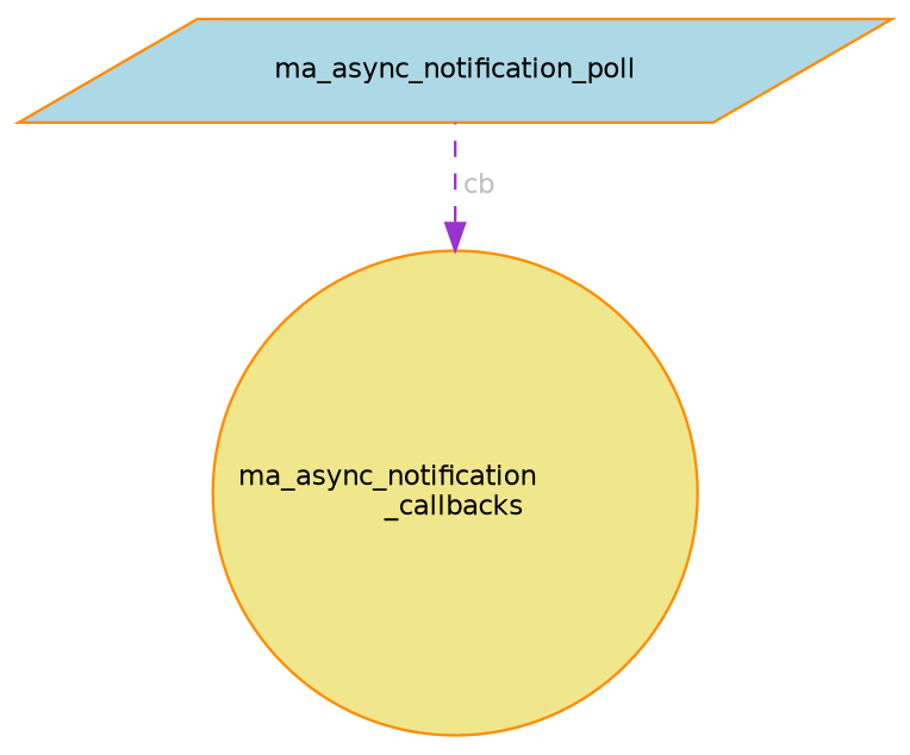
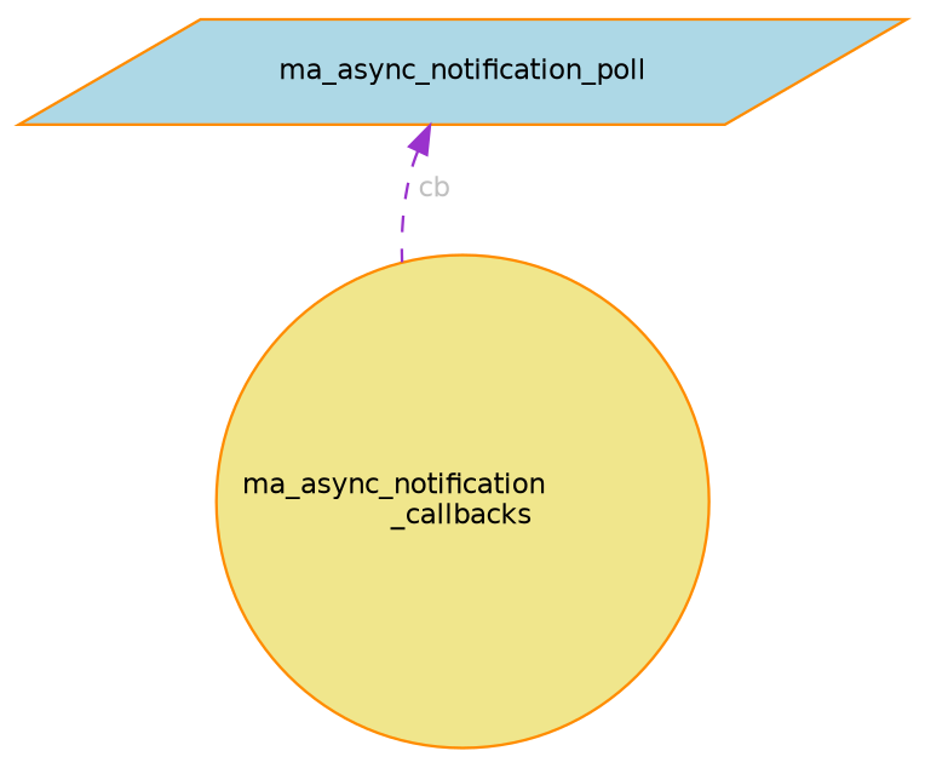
  digraph {
    node [color=darkorange fontname=Helvetica fontsize=10 style=filled]
    n1 [fillcolor=lightblue fontcolor=black height=0.2 label=ma_async_notification_poll shape=parallelogram width=0.4]
    n2 [fillcolor=khaki height=0.2 label="ma_async_notification\l_callbacks" shape=circle width=0.4]
-   n2 -> n1 [color=darkorchid3 dir=back fontcolor=grey fontname=Helvetica fontsize=10 label=" cb" labelfontname=Helvetica labelfontsize=10 style=dashed]
+   n1 -> n2 [color=darkorchid3 dir=back fontcolor=grey fontname=Helvetica fontsize=10 label=" cb" labelfontname=Helvetica labelfontsize=10 style=dashed]
  }
